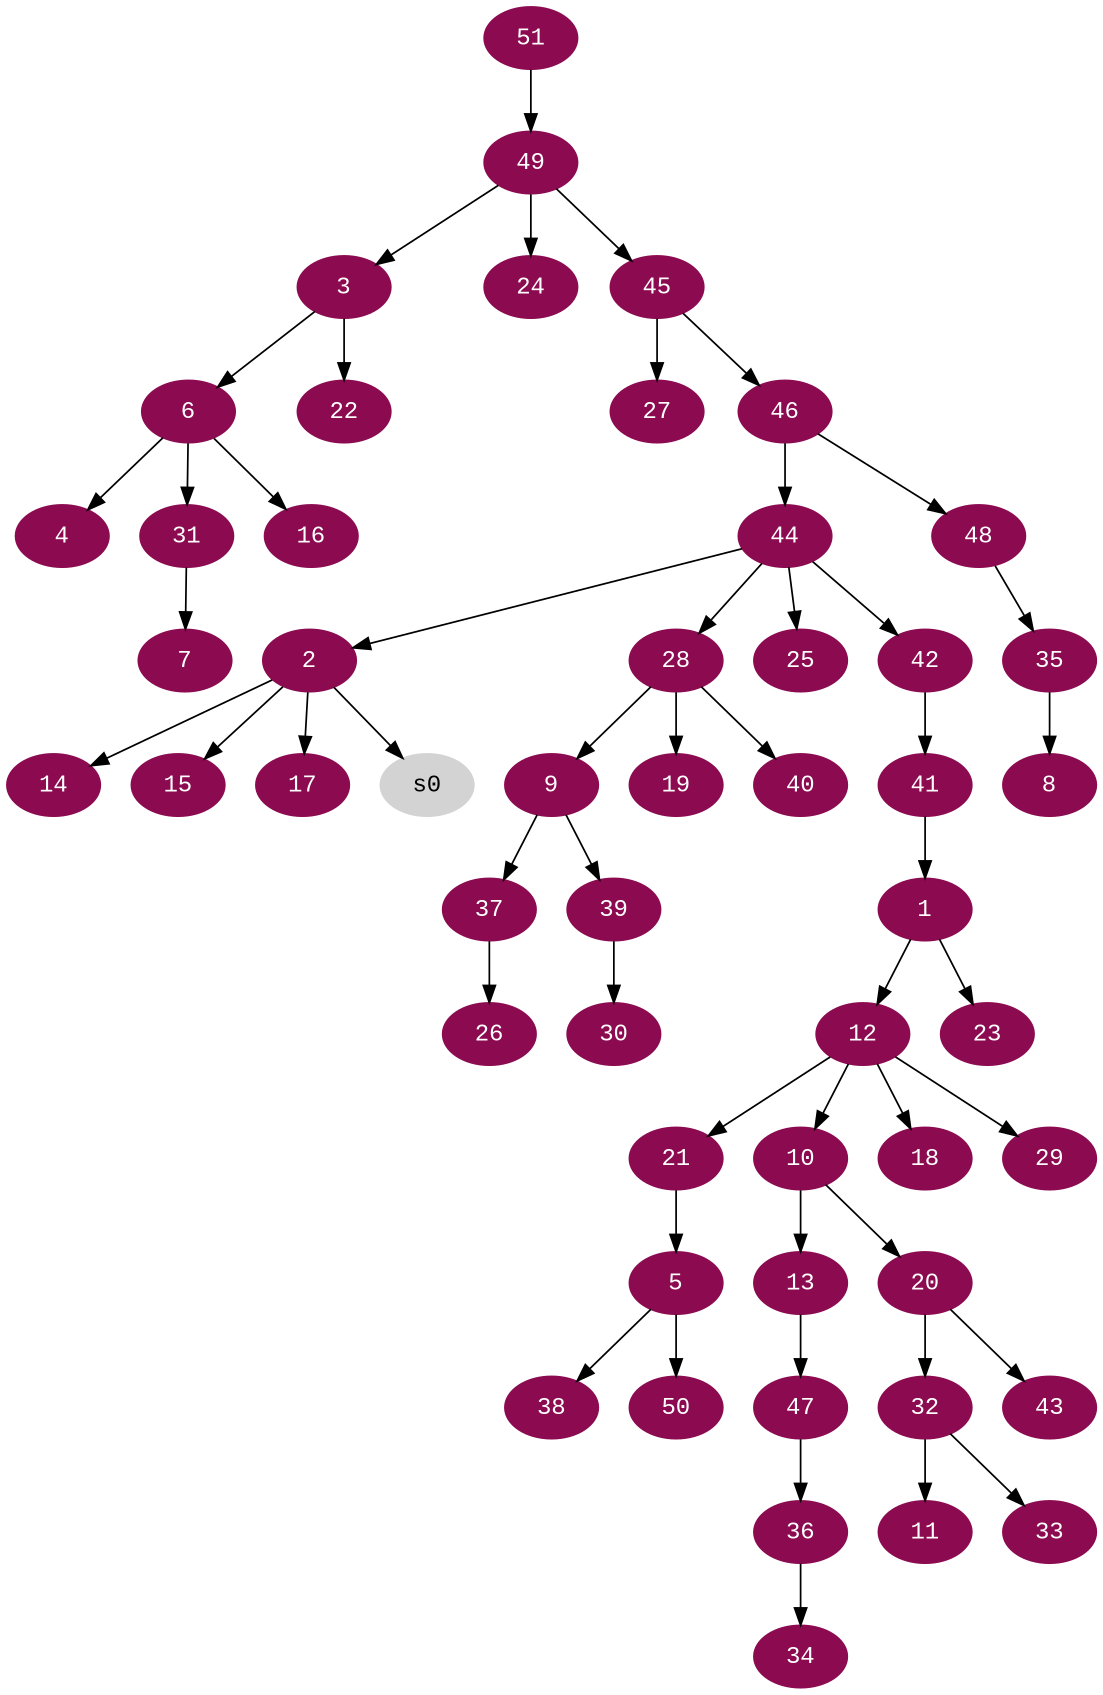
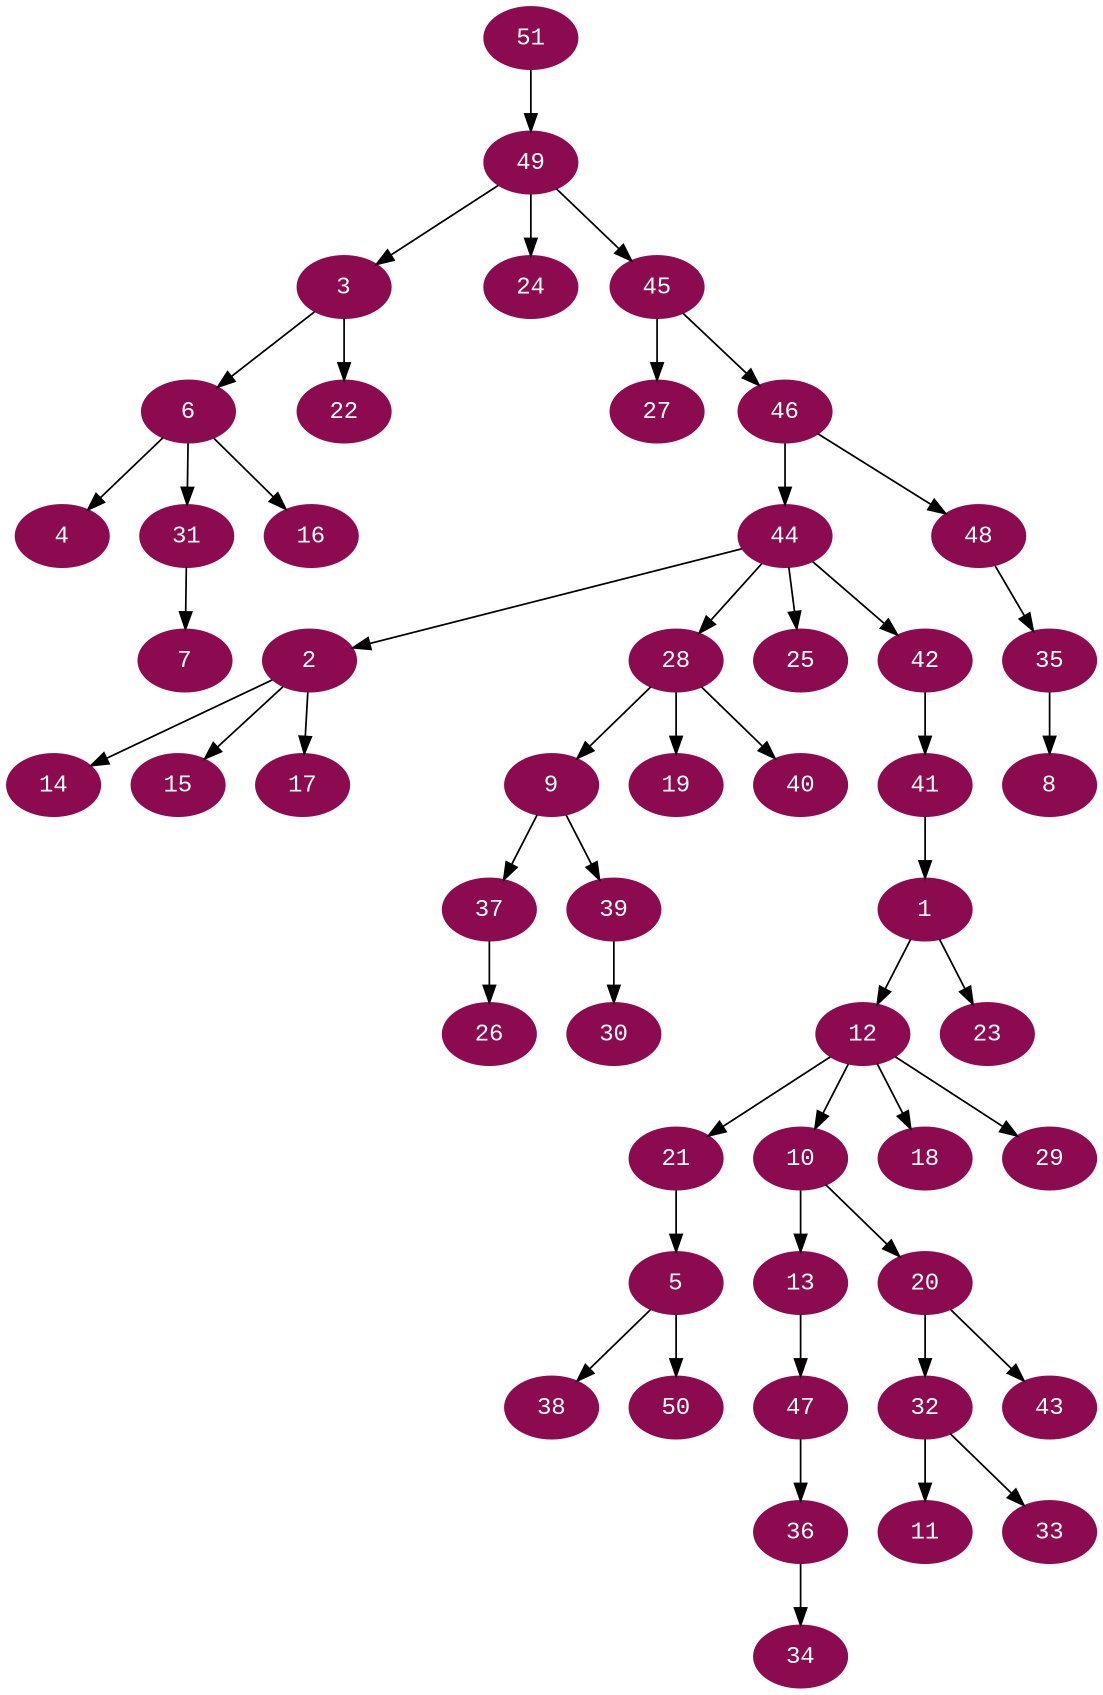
  digraph {
    fontname="Liberation Mono"
    node [color=deeppink4 fontcolor=white style=filled fontname="Liberation Mono"]
    edge [fontname="Liberation Mono"]
    41
    1
    12
    23
    44
    2
    28
    25
    42
    14
    15
    17
-   s0 [color=lightgrey fontcolor=black]
    49
    3
    24
    45
    6
    22
    4
    31
    16
    21
    5
    38
    50
    7
    35
    8
    9
    19
    40
    37
    39
    10
    18
    29
    13
    20
    32
    11
    33
    47
    43
    26
    27
    46
    30
    36
    34
    48
    51
    41 -> 1
    1 -> 12
    1 -> 23
    12 -> 21
    12 -> 10
    12 -> 18
    12 -> 29
    44 -> 2
    44 -> 28
    44 -> 25
    44 -> 42
    2 -> 14
    2 -> 15
    2 -> 17
-   2 -> s0
    28 -> 9
    28 -> 19
    28 -> 40
    42 -> 41
    49 -> 3
    49 -> 24
    49 -> 45
    3 -> 6
    3 -> 22
    45 -> 27
    45 -> 46
    6 -> 4
    6 -> 31
    6 -> 16
    31 -> 7
    21 -> 5
    5 -> 38
    5 -> 50
    35 -> 8
    9 -> 37
    9 -> 39
    37 -> 26
    39 -> 30
    10 -> 13
    10 -> 20
    13 -> 47
    20 -> 32
    20 -> 43
    32 -> 11
    32 -> 33
    47 -> 36
    46 -> 44
    46 -> 48
    36 -> 34
    48 -> 35
    51 -> 49
  }
